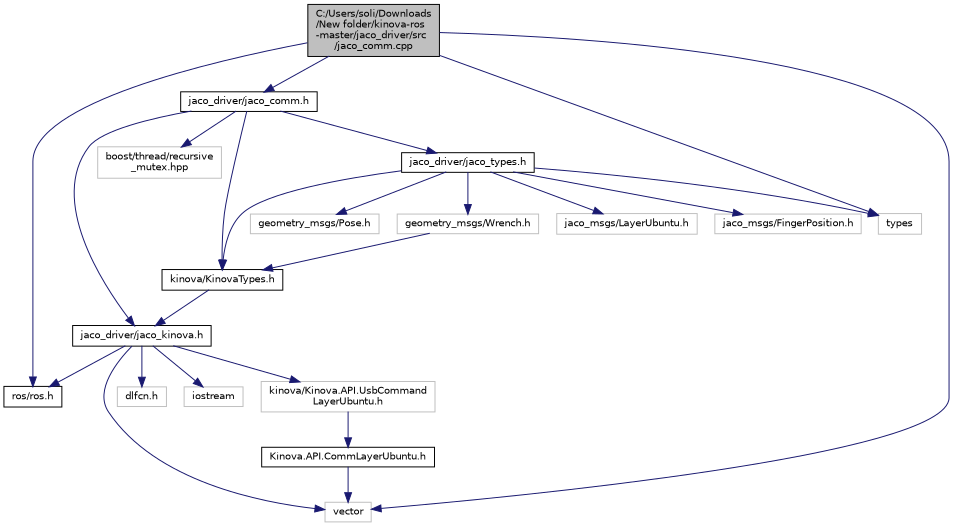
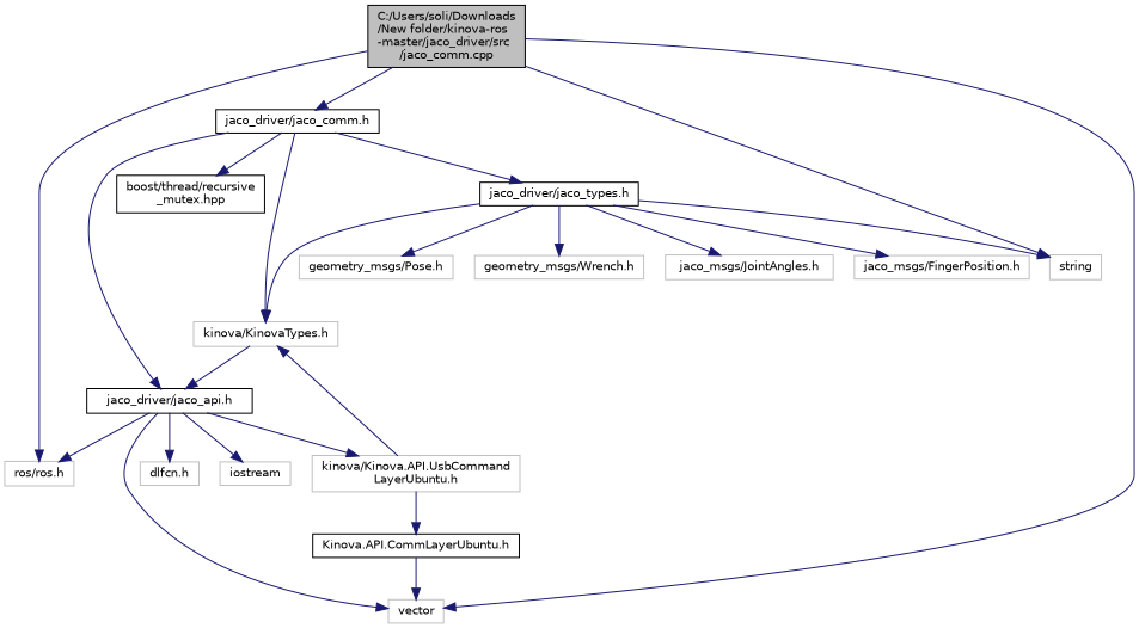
  digraph {
    node [color=grey75 fillcolor=white fontname=Helvetica fontsize=10 shape=record style=filled]
    edge [color=midnightblue fontname=Helvetica fontsize=10 labelfontname=Helvetica labelfontsize=10 style=solid]
    n1 [color=black fillcolor=grey75 fontcolor=black height=0.2 label="C:/Users/soli/Downloads\l/New folder/kinova-ros\l-master/jaco_driver/src\l/jaco_comm.cpp" width=0.4]
-   n2 [color=black height=0.2 label="ros/ros.h" width=0.4]
+   n2 [height=0.2 label="ros/ros.h" width=0.4]
    n3 [color=black height=0.2 label="jaco_driver/jaco_comm.h" width=0.4]
-   n4 [height=0.2 label=types width=0.4]
+   n4 [height=0.2 label=string width=0.4]
    n5 [height=0.2 label=vector width=0.4]
-   n6 [height=0.2 label="boost/thread/recursive\l_mutex.hpp" width=0.4]
-   n7 [color=black height=0.2 label="kinova/KinovaTypes.h" width=0.4]
+   n6 [color=black height=0.2 label="boost/thread/recursive\l_mutex.hpp" width=0.4]
+   n7 [height=0.2 label="kinova/KinovaTypes.h" width=0.4]
    n8 [color=black height=0.2 label="jaco_driver/jaco_types.h" width=0.4]
-   n9 [color=black height=0.2 label="jaco_driver/jaco_kinova.h" width=0.4]
+   n9 [color=black height=0.2 label="jaco_driver/jaco_api.h" width=0.4]
    n10 [height=0.2 label="geometry_msgs/Pose.h" width=0.4]
    n11 [height=0.2 label="geometry_msgs/Wrench.h" width=0.4]
-   n12 [height=0.2 label="jaco_msgs/LayerUbuntu.h" width=0.4]
+   n12 [height=0.2 label="jaco_msgs/JointAngles.h" width=0.4]
    n13 [height=0.2 label="jaco_msgs/FingerPosition.h" width=0.4]
    n14 [height=0.2 label="dlfcn.h" width=0.4]
    n15 [height=0.2 label=iostream width=0.4]
    n16 [height=0.2 label="kinova/Kinova.API.UsbCommand\lLayerUbuntu.h" width=0.4]
    n17 [color=black height=0.2 label="Kinova.API.CommLayerUbuntu.h" width=0.4]
    n1 -> n2
    n1 -> n3
    n1 -> n4
    n1 -> n5
    n3 -> n6
    n3 -> n7
    n3 -> n8
    n3 -> n9
    n7 -> n9
    n8 -> n4
    n8 -> n7
    n8 -> n10
    n8 -> n11
    n8 -> n12
    n8 -> n13
    n9 -> n2
    n9 -> n5
    n9 -> n14
    n9 -> n15
    n9 -> n16
-   n11 -> n7
+   n16 -> n7
    n16 -> n17
    n17 -> n5
  }
